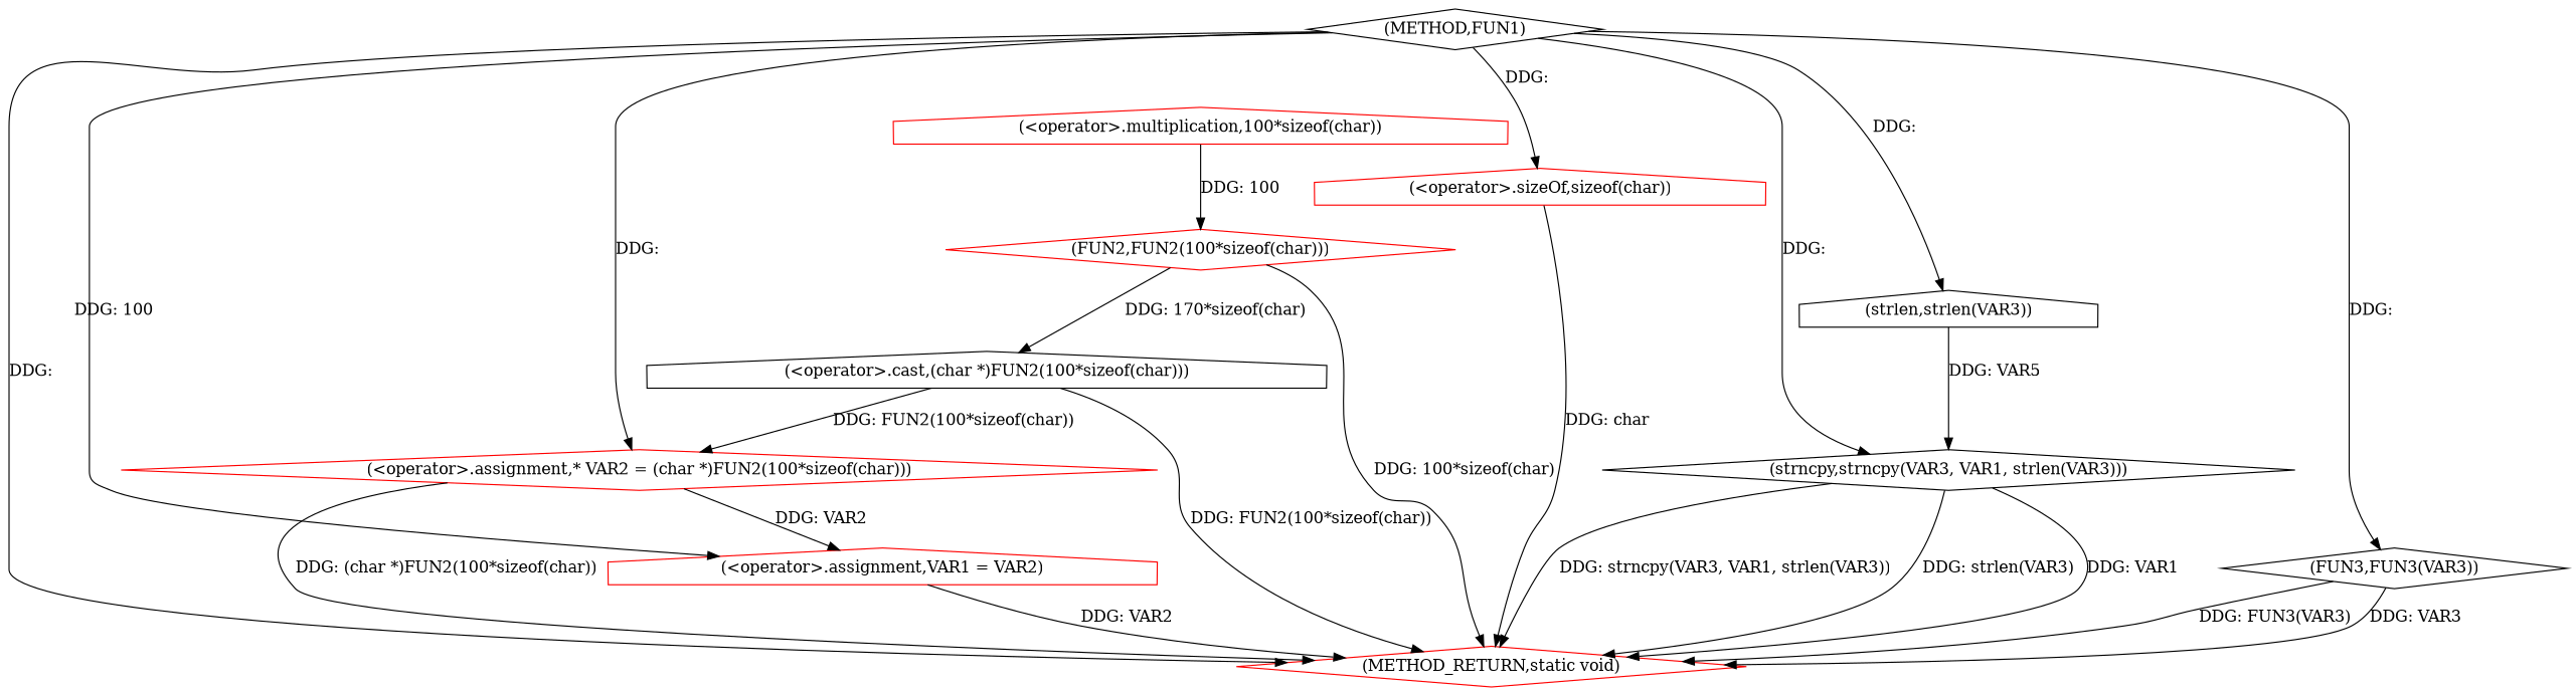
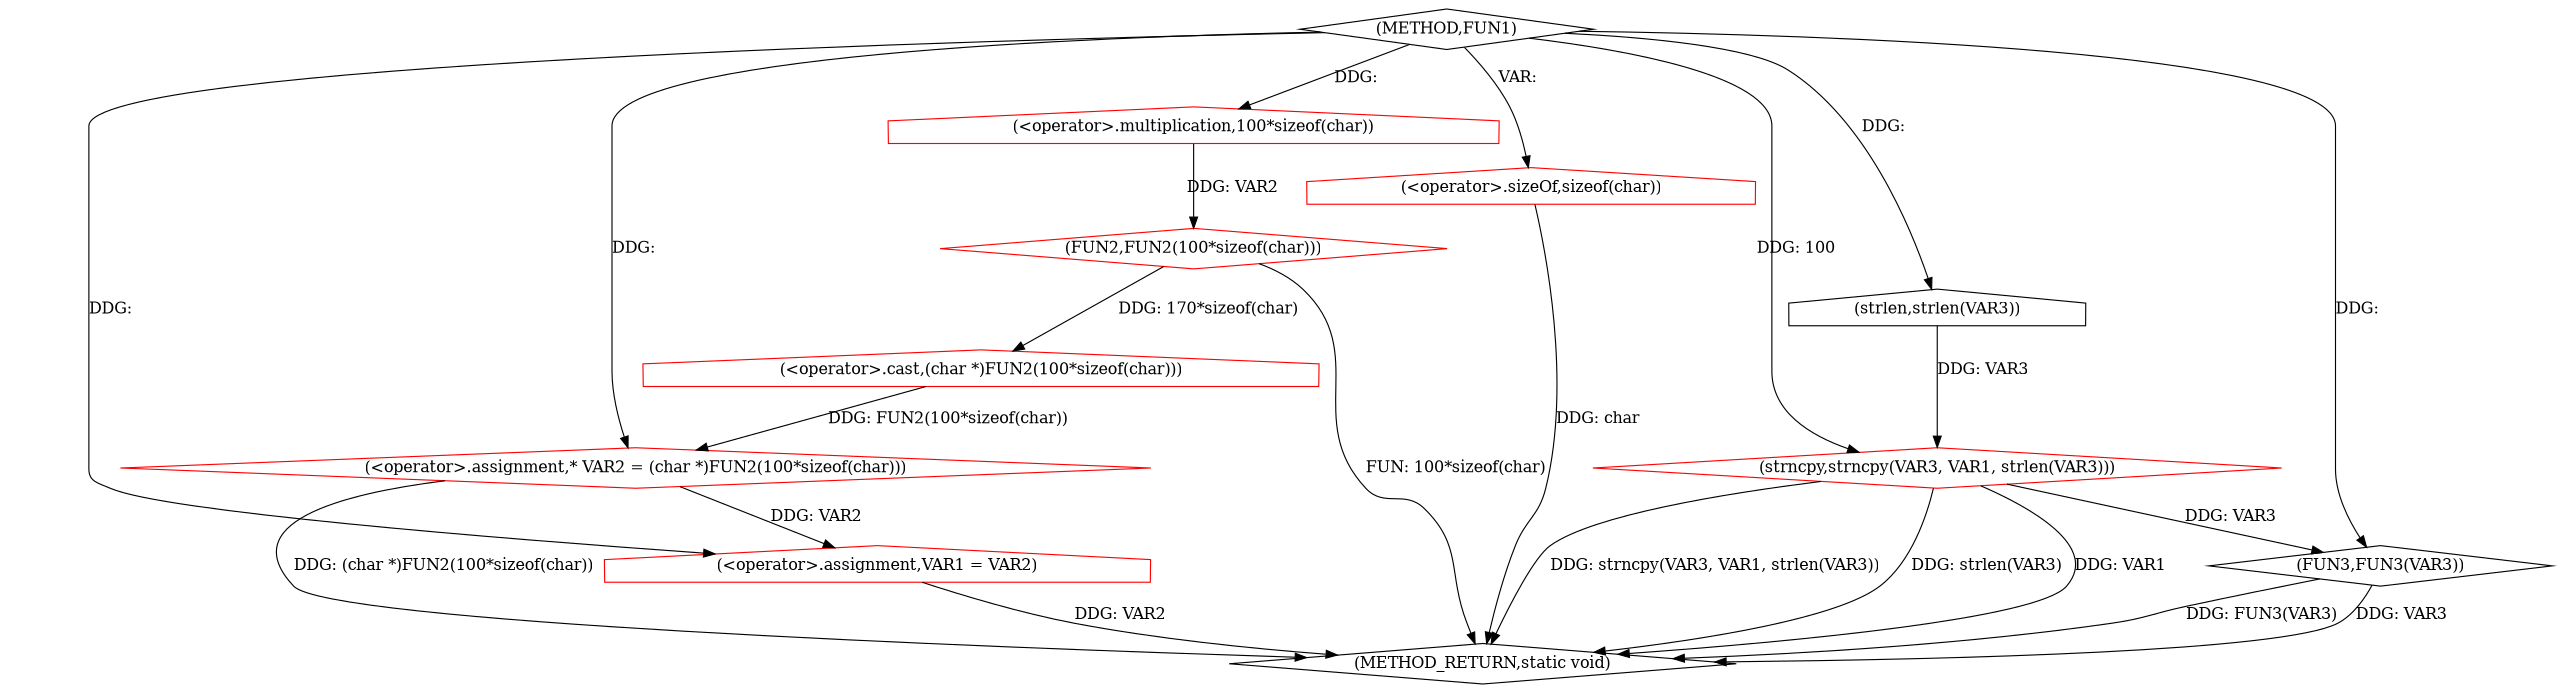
  digraph {
    node [color=red shape=diamond]
    n1 [color=black label="(METHOD,FUN1)"]
    n2 [label="(<operator>.assignment,* VAR2 = (char *)FUN2(100*sizeof(char)))"]
    n3 [label="(<operator>.multiplication,100*sizeof(char))" shape=house]
    n4 [label="(<operator>.sizeOf,sizeof(char))" shape=house]
    n5 [label="(<operator>.assignment,VAR1 = VAR2)" shape=house]
-   n6 [color=black label="(strncpy,strncpy(VAR3, VAR1, strlen(VAR3)))"]
+   n6 [label="(strncpy,strncpy(VAR3, VAR1, strlen(VAR3)))"]
    n7 [color=black label="(strlen,strlen(VAR3))" shape=house]
    n8 [color=black label="(FUN3,FUN3(VAR3))"]
-   n9 [label="(METHOD_RETURN,static void)"]
+   n9 [color=black label="(METHOD_RETURN,static void)"]
    n10 [label="(FUN2,FUN2(100*sizeof(char)))"]
-   n11 [color=black label="(<operator>.cast,(char *)FUN2(100*sizeof(char)))" shape=house]
+   n11 [label="(<operator>.cast,(char *)FUN2(100*sizeof(char)))" shape=house]
    n1 -> n2 [label="DDG: "]
-   n1 -> n9 [label="DDG: "]
-   n1 -> n4 [label="DDG: "]
-   n1 -> n5 [label="DDG: 100"]
-   n1 -> n6 [label="DDG: "]
+   n1 -> n3 [label="DDG: "]
+   n1 -> n4 [label="VAR: "]
+   n1 -> n5 [label="DDG: "]
+   n1 -> n6 [label="DDG: 100"]
    n1 -> n7 [label="DDG: "]
    n1 -> n8 [label="DDG: "]
    n2 -> n5 [label="DDG: VAR2"]
    n2 -> n9 [label="DDG: (char *)FUN2(100*sizeof(char))"]
-   n3 -> n10 [label="DDG: 100"]
+   n3 -> n10 [label="DDG: VAR2"]
    n4 -> n9 [label="DDG: char"]
    n5 -> n9 [label="DDG: VAR2"]
+   n6 -> n8 [label="DDG: VAR3"]
    n6 -> n9 [label="DDG: strncpy(VAR3, VAR1, strlen(VAR3))"]
    n6 -> n9 [label="DDG: strlen(VAR3)"]
    n6 -> n9 [label="DDG: VAR1"]
-   n7 -> n6 [label="DDG: VAR5"]
+   n7 -> n6 [label="DDG: VAR3"]
    n8 -> n9 [label="DDG: FUN3(VAR3)"]
    n8 -> n9 [label="DDG: VAR3"]
-   n10 -> n9 [label="DDG: 100*sizeof(char)"]
+   n10 -> n9 [label="FUN: 100*sizeof(char)"]
    n10 -> n11 [label="DDG: 170*sizeof(char)"]
    n11 -> n2 [label="DDG: FUN2(100*sizeof(char))"]
-   n11 -> n9 [label="DDG: FUN2(100*sizeof(char))"]
  }
